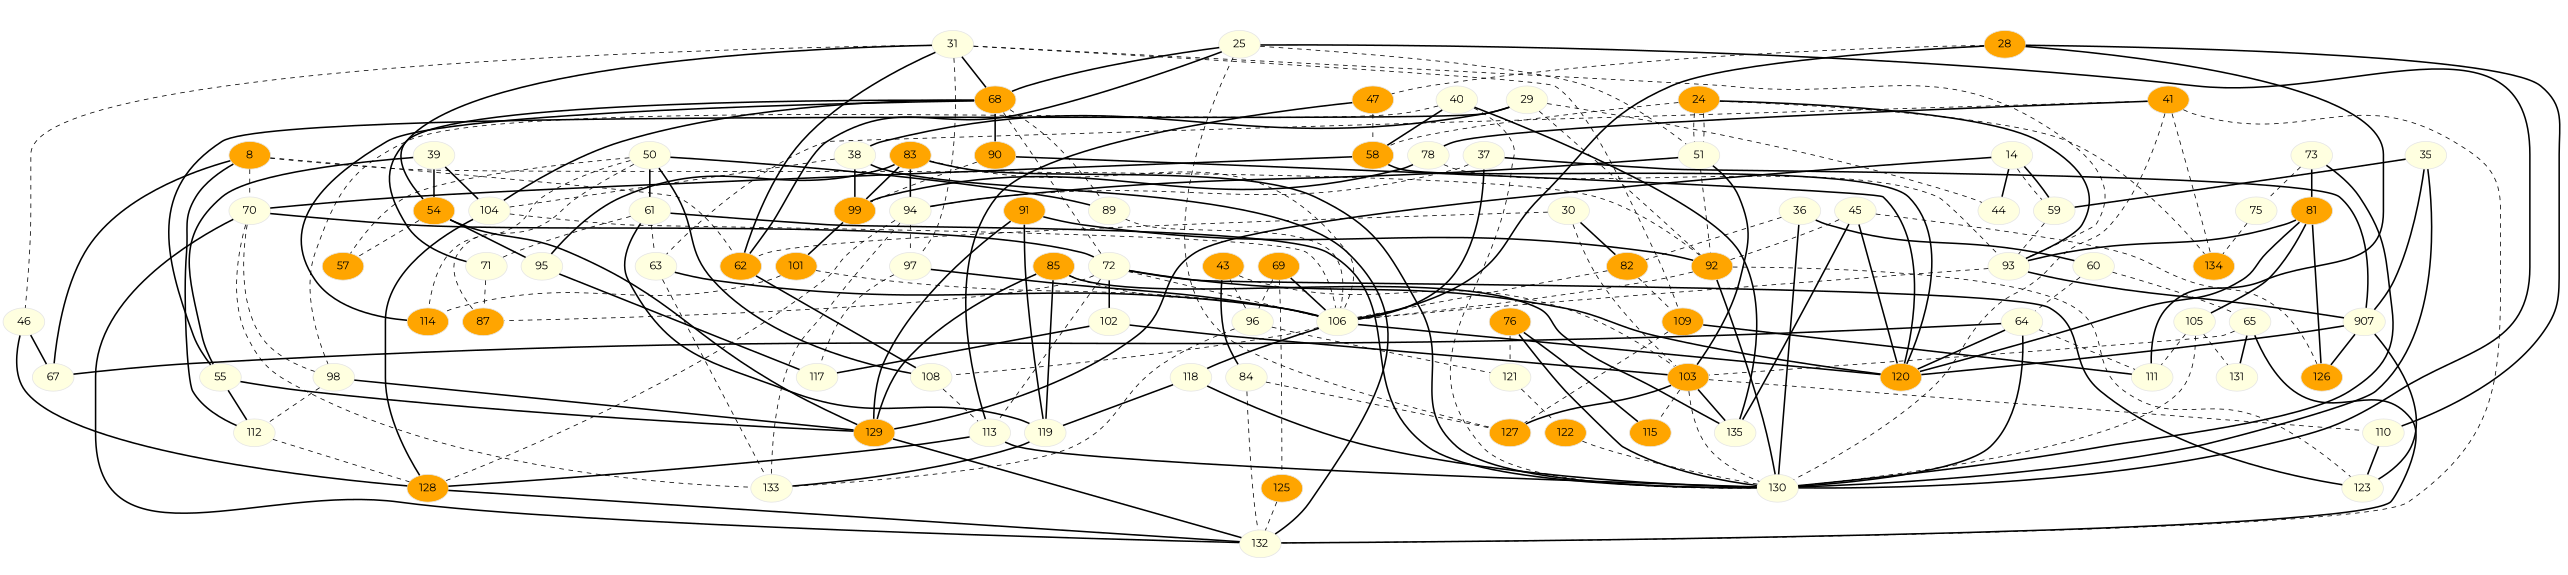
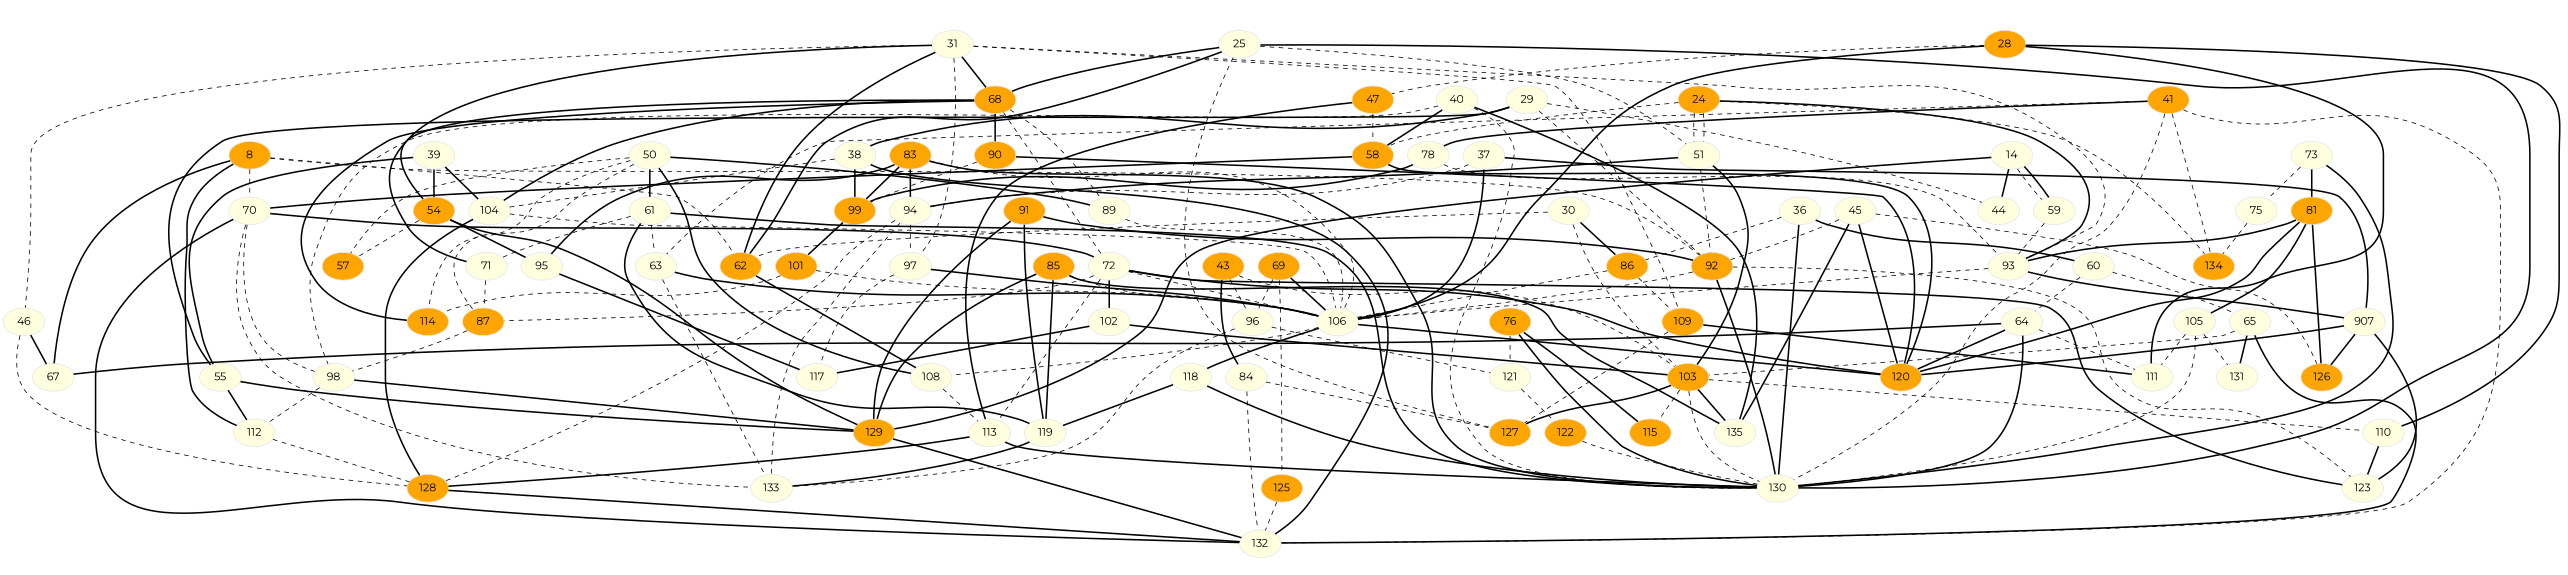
  graph {
    fontname=Montserrat
    node [color=gray90 fillcolor=lightyellow fontname=Montserrat style=filled]
    edge [fontname=Montserrat style=bold]
    8 [fillcolor=orange]
    62 [fillcolor=orange]
    67
    70 [super="+53"]
    92 [fillcolor=orange super="+82"]
    112
    108
    132 [super="+22+116"]
    98 [super="+52"]
    133 [super="+15"]
    72 [super="+27"]
    130 [super="+124+74"]
    106 [super="+18+21+66"]
    123
    128 [fillcolor=orange super="+16"]
    14
    44
    59
    129 [fillcolor=orange super="+1"]
    93 [super="+88"]
    24 [fillcolor=orange]
    51
    58 [fillcolor=orange]
    134 [fillcolor=orange]
    103 [fillcolor=orange super="+77+34+100"]
    94 [super="+49"]
    120 [fillcolor=orange super="+80"]
    n28 [label=907]
    25
    68 [fillcolor=orange super="+19"]
    127 [fillcolor=orange]
    104
    89
    114 [fillcolor=orange]
    71
    90 [fillcolor=orange super="+26"]
    47 [fillcolor=orange super="+10"]
    113
    28 [fillcolor=orange]
    110
    111
    118
    29
    38
    55
    99 [fillcolor=orange]
    30
-   86 [fillcolor=orange label=82]
+   86 [fillcolor=orange]
    109 [fillcolor=orange]
    135
    115 [fillcolor=orange]
    31 [super="+7"]
    46
    54 [fillcolor=orange super="+4"]
    97
    57 [fillcolor=orange]
    95
    117
    91 [fillcolor=orange]
    119 [super="+3"]
-   35
    126 [fillcolor=orange]
    36
    60
    37
    101 [fillcolor=orange]
    39
    40
    41 [fillcolor=orange]
    63
    78
    43 [fillcolor=orange]
    84
    96
    121
    45
    64 [super="+13"]
    65
    50
    61 [super="+9"]
    87 [fillcolor=orange super="+20"]
    131
    102
    69 [fillcolor=orange]
    125 [fillcolor=orange]
    73
    75
    81 [fillcolor=orange]
    105 [super="+42"]
    76 [fillcolor=orange]
    122 [fillcolor=orange]
    83 [fillcolor=orange super="+48"]
    85 [fillcolor=orange]
    8 -- 62 [style=dashed]
    8 -- 67
    8 -- 70 [style=dashed]
    8 -- 92 [style=dashed]
    8 -- 112
    62 -- 108
    70 -- 132
    70 -- 98 [style=dashed]
    70 -- 133 [style=dashed]
    70 -- 72 [weight=2]
    92 -- 130
    92 -- 106 [style=dashed]
    92 -- 123 [style=dashed]
    112 -- 128 [style=dashed]
    108 -- 113 [style=dashed]
    98 -- 112 [style=dashed]
    98 -- 129
    72 -- 106 [style=dashed]
    72 -- 123
    72 -- 120 [weight=2]
    72 -- 113 [style=dashed]
    72 -- 87 [style=dashed]
    72 -- 102
    106 -- 108 [style=dashed]
    106 -- 120
    106 -- 118
    128 -- 132
    14 -- 44
    14 -- 59 [style=dashed]
    14 -- 59
    14 -- 129
    59 -- 93 [style=dashed]
    129 -- 132
    93 -- 106 [style=dashed weight=3]
    93 -- n28
    24 -- 93
    24 -- 51 [style=dashed]
    24 -- 51 [style=dashed]
    24 -- 58 [style=dashed]
    24 -- 134 [style=dashed]
    51 -- 92 [style=dashed]
    51 -- 103 [weight=2]
    51 -- 94 [weight=2]
    58 -- 70
    58 -- 120
    103 -- 130 [style=dashed]
    103 -- 127
    103 -- 110 [style=dashed weight=2]
    103 -- 135
    103 -- 115 [style=dashed]
    94 -- 133 [style=dashed]
    94 -- 128 [style=dashed]
    94 -- 97 [style=dashed]
    n28 -- 123
    n28 -- 120
    n28 -- 126
    25 -- 62
    25 -- 130
    25 -- 51 [style=dashed]
    25 -- 68
    25 -- 127 [style=dashed]
    68 -- 72 [style=dashed]
    68 -- 104
    68 -- 89 [style=dashed]
    68 -- 114
    68 -- 71
    68 -- 90
    104 -- 106 [style=dashed]
    104 -- 128
    89 -- 106 [style=dashed]
    71 -- 87 [style=dashed]
    90 -- 120
    90 -- 99 [style=dashed]
    47 -- 58 [style=dashed]
    47 -- 113
    113 -- 130
    113 -- 128
    28 -- 106
    28 -- 47 [style=dashed]
    28 -- 110
    28 -- 111
    110 -- 123
    118 -- 130
    118 -- 119
    29 -- 92 [style=dashed]
    29 -- 44 [style=dashed]
    29 -- 38
    29 -- 55
    38 -- 132
    38 -- 104 [style=dashed]
    38 -- 99
    55 -- 112
    55 -- 129
    99 -- 101
    30 -- 62 [style=dashed]
    30 -- 103 [style=dashed]
    30 -- 86
    86 -- 106 [style=dashed]
    86 -- 109 [style=dashed]
    109 -- 127 [style=dashed]
    109 -- 111
    31 -- 62
    31 -- 93 [style=dashed]
    31 -- 68
    31 -- 109 [style=dashed]
    31 -- 46 [style=dashed]
    31 -- 54
    31 -- 97 [style=dashed]
    46 -- 67
-   46 -- 128
+   46 -- 128 [style=dashed]
    54 -- 129
    54 -- 57 [style=dashed]
    54 -- 95
    97 -- 106
    97 -- 117 [style=dashed]
    95 -- 117
    91 -- 92
    91 -- 129
    91 -- 119
    119 -- 133
-   35 -- 130
-   35 -- 59
-   35 -- n28
    36 -- 130 [weight=2]
    36 -- 86 [style=dashed]
    36 -- 60
    60 -- 64 [style=dashed]
    60 -- 65 [style=dashed]
    37 -- 106
    37 -- 94 [style=dashed]
    37 -- n28
    101 -- 106 [style=dashed]
    101 -- 114 [style=dashed]
    39 -- 104
    39 -- 55
    39 -- 54
    40 -- 98 [style=dashed]
    40 -- 130 [style=dashed]
    40 -- 58
    40 -- 135
    41 -- 132 [style=dashed]
    41 -- 130 [style=dashed]
    41 -- 134 [style=dashed]
    41 -- 63 [style=dashed]
    41 -- 78
    63 -- 133 [style=dashed]
    63 -- 106
    78 -- 93 [style=dashed]
    78 -- 99
    43 -- 103 [style=dashed weight=2]
    43 -- 84
    43 -- 96 [style=dashed]
    84 -- 132 [style=dashed]
    84 -- 127 [style=dashed]
    96 -- 133 [style=dashed]
    96 -- 121 [style=dashed]
    121 -- 122 [style=dashed]
    45 -- 92 [style=dashed]
    45 -- 120
    45 -- 135
    45 -- 126 [style=dashed]
    64 -- 67
    64 -- 130
    64 -- 120
    64 -- 111 [style=dashed]
    65 -- 132
    65 -- 103 [style=dashed]
    65 -- 131
    50 -- 108
    50 -- 89
    50 -- 114 [style=dashed]
    50 -- 57 [style=dashed]
    50 -- 61 [weight=2]
    50 -- 87 [style=dashed]
    61 -- 130 [weight=2]
    61 -- 71 [style=dashed]
    61 -- 119
    61 -- 63 [style=dashed]
+   87 -- 98 [style=dashed weight=2]
    102 -- 103 [weight=2]
    102 -- 117
    69 -- 106
    69 -- 96 [style=dashed]
    69 -- 125 [style=dashed]
    125 -- 132 [style=dashed]
    73 -- 130
    73 -- 75 [style=dashed]
    73 -- 81
    75 -- 134 [style=dashed]
    81 -- 93
    81 -- 120
    81 -- 126
    81 -- 105
    105 -- 130 [style=dashed weight=2]
    105 -- 111 [style=dashed]
    105 -- 131 [style=dashed]
    76 -- 130
    76 -- 115
    76 -- 121 [style=dashed]
    122 -- 130 [style=dashed]
    83 -- 130
    83 -- 106 [style=dashed]
    83 -- 94 [weight=2]
    83 -- 99
    83 -- 95
    85 -- 106 [style=dashed]
    85 -- 129 [weight=2]
    85 -- 135
    85 -- 119
  }
